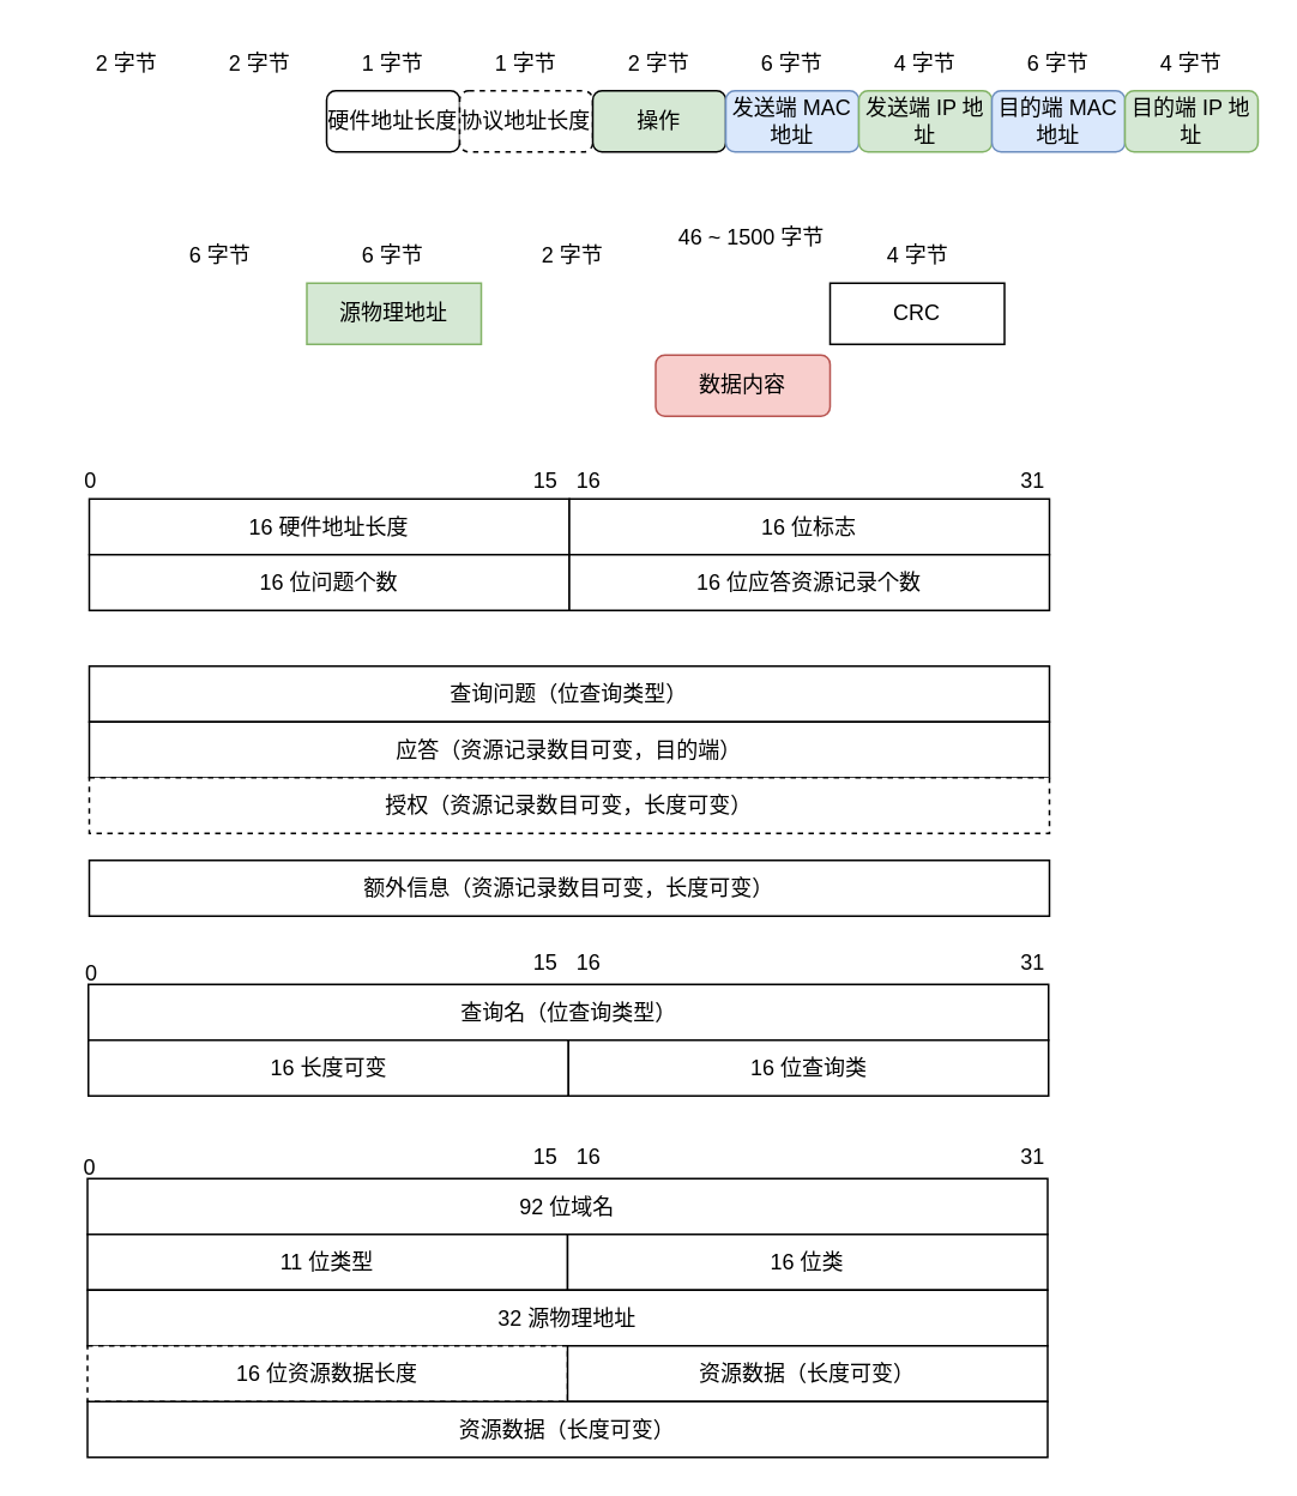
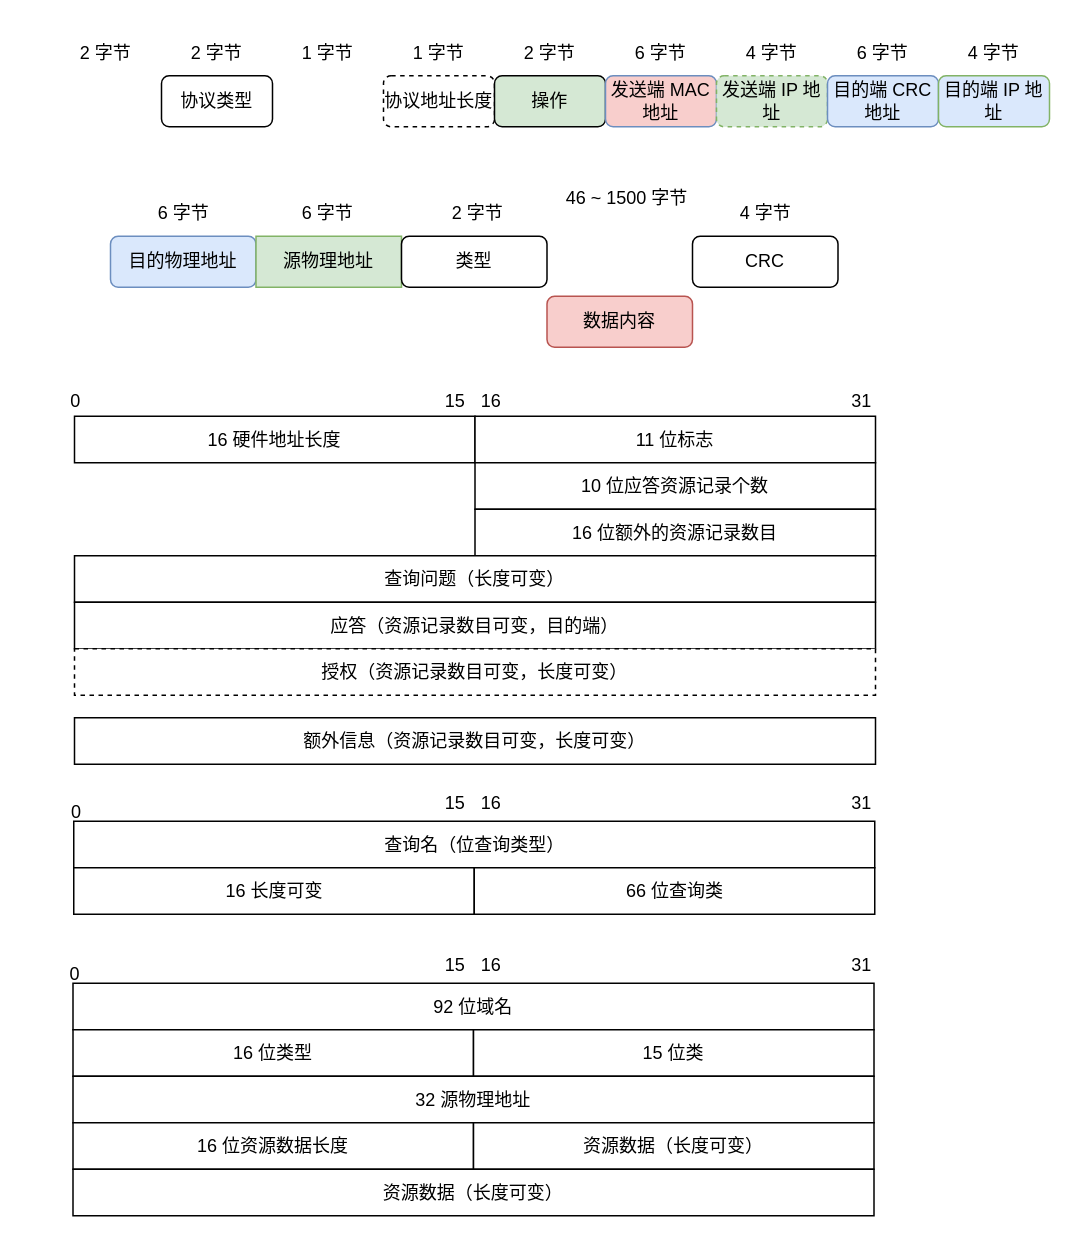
  <mxCell id="0" />
  <mxCell id="1" parent="0" />
  <mxCell id="2" value="2 字节" style="text;html=1;strokeColor=none;fillColor=none;align=center;verticalAlign=middle;whiteSpace=wrap;rounded=0;" vertex="1" parent="1"><mxGeometry x="40" y="20" width="60" height="30" as="geometry" /></mxCell>
+ <mxCell id="3" value="协议类型" style="rounded=1;whiteSpace=wrap;html=1;" vertex="1" parent="1"><mxGeometry x="107" y="50" width="74" height="34" as="geometry" /></mxCell>
  <mxCell id="4" value="2 字节" style="text;html=1;strokeColor=none;fillColor=none;align=center;verticalAlign=middle;whiteSpace=wrap;rounded=0;" vertex="1" parent="1"><mxGeometry x="114" y="20" width="60" height="30" as="geometry" /></mxCell>
- <mxCell id="5" value="硬件地址长度" style="rounded=1;whiteSpace=wrap;html=1;" vertex="1" parent="1"><mxGeometry x="181" y="50" width="74" height="34" as="geometry" /></mxCell>
  <mxCell id="6" value="1 字节" style="text;html=1;strokeColor=none;fillColor=none;align=center;verticalAlign=middle;whiteSpace=wrap;rounded=0;" vertex="1" parent="1"><mxGeometry x="188" y="20" width="60" height="30" as="geometry" /></mxCell>
  <mxCell id="7" value="协议地址长度" style="rounded=1;whiteSpace=wrap;html=1;dashed=1;" vertex="1" parent="1"><mxGeometry x="255" y="50" width="74" height="34" as="geometry" /></mxCell>
  <mxCell id="8" value="1 字节" style="text;html=1;strokeColor=none;fillColor=none;align=center;verticalAlign=middle;whiteSpace=wrap;rounded=0;" vertex="1" parent="1"><mxGeometry x="262" y="20" width="60" height="30" as="geometry" /></mxCell>
  <mxCell id="9" value="操作" style="rounded=1;whiteSpace=wrap;html=1;fillColor=#d5e8d4;" vertex="1" parent="1"><mxGeometry x="329" y="50" width="74" height="34" as="geometry" /></mxCell>
  <mxCell id="10" value="2 字节" style="text;html=1;strokeColor=none;fillColor=none;align=center;verticalAlign=middle;whiteSpace=wrap;rounded=0;" vertex="1" parent="1"><mxGeometry x="336" y="20" width="60" height="30" as="geometry" /></mxCell>
- <mxCell id="11" value="发送端 MAC 地址" style="rounded=1;whiteSpace=wrap;html=1;fillColor=#dae8fc;strokeColor=#6c8ebf;" vertex="1" parent="1"><mxGeometry x="403" y="50" width="74" height="34" as="geometry" /></mxCell>
+ <mxCell id="11" value="发送端 MAC 地址" style="rounded=1;whiteSpace=wrap;html=1;fillColor=#f8cecc;strokeColor=#6c8ebf;" vertex="1" parent="1"><mxGeometry x="403" y="50" width="74" height="34" as="geometry" /></mxCell>
  <mxCell id="12" value="6 字节" style="text;html=1;strokeColor=none;fillColor=none;align=center;verticalAlign=middle;whiteSpace=wrap;rounded=0;" vertex="1" parent="1"><mxGeometry x="410" y="20" width="60" height="30" as="geometry" /></mxCell>
- <mxCell id="13" value="发送端 IP 地址" style="rounded=1;whiteSpace=wrap;html=1;fillColor=#d5e8d4;strokeColor=#82b366;" vertex="1" parent="1"><mxGeometry x="477" y="50" width="74" height="34" as="geometry" /></mxCell>
+ <mxCell id="13" value="发送端 IP 地址" style="rounded=1;whiteSpace=wrap;html=1;fillColor=#d5e8d4;strokeColor=#82b366;dashed=1;" vertex="1" parent="1"><mxGeometry x="477" y="50" width="74" height="34" as="geometry" /></mxCell>
  <mxCell id="14" value="4 字节" style="text;html=1;strokeColor=none;fillColor=none;align=center;verticalAlign=middle;whiteSpace=wrap;rounded=0;" vertex="1" parent="1"><mxGeometry x="484" y="20" width="60" height="30" as="geometry" /></mxCell>
- <mxCell id="15" value="目的端 MAC 地址" style="rounded=1;whiteSpace=wrap;html=1;fillColor=#dae8fc;strokeColor=#6c8ebf;" vertex="1" parent="1"><mxGeometry x="551" y="50" width="74" height="34" as="geometry" /></mxCell>
+ <mxCell id="15" value="目的端 CRC 地址" style="rounded=1;whiteSpace=wrap;html=1;fillColor=#dae8fc;strokeColor=#6c8ebf;" vertex="1" parent="1"><mxGeometry x="551" y="50" width="74" height="34" as="geometry" /></mxCell>
  <mxCell id="16" value="6 字节" style="text;html=1;strokeColor=none;fillColor=none;align=center;verticalAlign=middle;whiteSpace=wrap;rounded=0;" vertex="1" parent="1"><mxGeometry x="558" y="20" width="60" height="30" as="geometry" /></mxCell>
- <mxCell id="17" value="目的端 IP 地址" style="rounded=1;whiteSpace=wrap;html=1;fillColor=#d5e8d4;strokeColor=#82b366;" vertex="1" parent="1"><mxGeometry x="625" y="50" width="74" height="34" as="geometry" /></mxCell>
+ <mxCell id="17" value="目的端 IP 地址" style="rounded=1;whiteSpace=wrap;html=1;fillColor=#dae8fc;strokeColor=#82b366;" vertex="1" parent="1"><mxGeometry x="625" y="50" width="74" height="34" as="geometry" /></mxCell>
  <mxCell id="18" value="4 字节" style="text;html=1;strokeColor=none;fillColor=none;align=center;verticalAlign=middle;whiteSpace=wrap;rounded=0;" vertex="1" parent="1"><mxGeometry x="632" y="20" width="60" height="30" as="geometry" /></mxCell>
+ <mxCell id="19" value="目的物理地址" style="rounded=1;whiteSpace=wrap;html=1;fillColor=#dae8fc;strokeColor=#6c8ebf;" vertex="1" parent="1"><mxGeometry x="73" y="157" width="97" height="34" as="geometry" /></mxCell>
  <mxCell id="20" value="源物理地址" style="whiteSpace=wrap;html=1;fillColor=#d5e8d4;strokeColor=#82b366;rounded=0;" vertex="1" parent="1"><mxGeometry x="170" y="157" width="97" height="34" as="geometry" /></mxCell>
+ <mxCell id="21" value="类型" style="rounded=1;whiteSpace=wrap;html=1;" vertex="1" parent="1"><mxGeometry x="267" y="157" width="97" height="34" as="geometry" /></mxCell>
  <mxCell id="22" value="数据内容" style="rounded=1;whiteSpace=wrap;html=1;fillColor=#f8cecc;strokeColor=#b85450;" vertex="1" parent="1"><mxGeometry x="364" y="197" width="97" height="34" as="geometry" /></mxCell>
- <mxCell id="23" value="CRC" style="whiteSpace=wrap;html=1;rounded=0;" vertex="1" parent="1"><mxGeometry x="461" y="157" width="97" height="34" as="geometry" /></mxCell>
+ <mxCell id="23" value="CRC" style="rounded=1;whiteSpace=wrap;html=1;" vertex="1" parent="1"><mxGeometry x="461" y="157" width="97" height="34" as="geometry" /></mxCell>
  <mxCell id="24" value="6 字节" style="text;html=1;strokeColor=none;fillColor=none;align=center;verticalAlign=middle;whiteSpace=wrap;rounded=0;" vertex="1" parent="1"><mxGeometry x="92" y="127" width="60" height="30" as="geometry" /></mxCell>
  <mxCell id="25" value="6 字节" style="text;html=1;strokeColor=none;fillColor=none;align=center;verticalAlign=middle;whiteSpace=wrap;rounded=0;" vertex="1" parent="1"><mxGeometry x="188" y="127" width="60" height="30" as="geometry" /></mxCell>
  <mxCell id="26" value="2 字节" style="text;html=1;strokeColor=none;fillColor=none;align=center;verticalAlign=middle;whiteSpace=wrap;rounded=0;" vertex="1" parent="1"><mxGeometry x="288" y="127" width="60" height="30" as="geometry" /></mxCell>
  <mxCell id="27" value="46 ~ 1500 字节" style="text;html=1;strokeColor=none;fillColor=none;align=center;verticalAlign=middle;whiteSpace=wrap;rounded=0;" vertex="1" parent="1"><mxGeometry x="373.25" y="117" width="88.5" height="30" as="geometry" /></mxCell>
  <mxCell id="28" value="4 字节" style="text;html=1;strokeColor=none;fillColor=none;align=center;verticalAlign=middle;whiteSpace=wrap;rounded=0;" vertex="1" parent="1"><mxGeometry x="479.5" y="127" width="60" height="30" as="geometry" /></mxCell>
  <mxCell id="29" value="16 硬件地址长度" style="rounded=0;whiteSpace=wrap;html=1;" vertex="1" parent="1"><mxGeometry x="49" y="277" width="267" height="31" as="geometry" /></mxCell>
- <mxCell id="30" value="16 位标志" style="rounded=0;whiteSpace=wrap;html=1;" vertex="1" parent="1"><mxGeometry x="316" y="277" width="267" height="31" as="geometry" /></mxCell>
- <mxCell id="31" value="16 位问题个数" style="rounded=0;whiteSpace=wrap;html=1;" vertex="1" parent="1"><mxGeometry x="49" y="308" width="267" height="31" as="geometry" /></mxCell>
- <mxCell id="32" value="16 位应答资源记录个数" style="rounded=0;whiteSpace=wrap;html=1;" vertex="1" parent="1"><mxGeometry x="316" y="308" width="267" height="31" as="geometry" /></mxCell>
- <mxCell id="34" value="查询问题（位查询类型）" style="rounded=0;whiteSpace=wrap;html=1;" vertex="1" parent="1"><mxGeometry x="49" y="370" width="534" height="31" as="geometry" /></mxCell>
+ <mxCell id="30" value="11 位标志" style="rounded=0;whiteSpace=wrap;html=1;" vertex="1" parent="1"><mxGeometry x="316" y="277" width="267" height="31" as="geometry" /></mxCell>
+ <mxCell id="32" value="10 位应答资源记录个数" style="rounded=0;whiteSpace=wrap;html=1;" vertex="1" parent="1"><mxGeometry x="316" y="308" width="267" height="31" as="geometry" /></mxCell>
+ <mxCell id="33" value="16 位额外的资源记录数目" style="rounded=0;whiteSpace=wrap;html=1;" vertex="1" parent="1"><mxGeometry x="316" y="339" width="267" height="31" as="geometry" /></mxCell>
+ <mxCell id="34" value="查询问题（长度可变）" style="rounded=0;whiteSpace=wrap;html=1;" vertex="1" parent="1"><mxGeometry x="49" y="370" width="534" height="31" as="geometry" /></mxCell>
  <mxCell id="35" value="应答（资源记录数目可变，目的端）" style="rounded=0;whiteSpace=wrap;html=1;" vertex="1" parent="1"><mxGeometry x="49" y="401" width="534" height="31" as="geometry" /></mxCell>
  <mxCell id="36" value="授权（资源记录数目可变，长度可变）" style="rounded=0;whiteSpace=wrap;html=1;dashed=1;" vertex="1" parent="1"><mxGeometry x="49" y="432" width="534" height="31" as="geometry" /></mxCell>
  <mxCell id="37" value="额外信息（资源记录数目可变，长度可变）" style="rounded=0;whiteSpace=wrap;html=1;" vertex="1" parent="1"><mxGeometry x="49" y="478" width="534" height="31" as="geometry" /></mxCell>
  <mxCell id="38" value="0" style="text;html=1;strokeColor=none;fillColor=none;align=center;verticalAlign=middle;whiteSpace=wrap;rounded=0;" vertex="1" parent="1"><mxGeometry x="20" y="252" width="60" height="30" as="geometry" /></mxCell>
  <mxCell id="39" value="15" style="text;html=1;strokeColor=none;fillColor=none;align=center;verticalAlign=middle;whiteSpace=wrap;rounded=0;" vertex="1" parent="1"><mxGeometry x="294" y="255" width="18" height="24" as="geometry" /></mxCell>
  <mxCell id="40" value="16" style="text;html=1;strokeColor=none;fillColor=none;align=center;verticalAlign=middle;whiteSpace=wrap;rounded=0;" vertex="1" parent="1"><mxGeometry x="318" y="255" width="18" height="24" as="geometry" /></mxCell>
  <mxCell id="41" value="31" style="text;html=1;strokeColor=none;fillColor=none;align=center;verticalAlign=middle;whiteSpace=wrap;rounded=0;" vertex="1" parent="1"><mxGeometry x="565" y="255" width="18" height="24" as="geometry" /></mxCell>
  <mxCell id="42" value="查询名（位查询类型）" style="rounded=0;whiteSpace=wrap;html=1;" vertex="1" parent="1"><mxGeometry x="48.5" y="547" width="534" height="31" as="geometry" /></mxCell>
  <mxCell id="43" value="16 长度可变" style="rounded=0;whiteSpace=wrap;html=1;" vertex="1" parent="1"><mxGeometry x="48.5" y="578" width="267" height="31" as="geometry" /></mxCell>
- <mxCell id="44" value="16 位查询类" style="rounded=0;whiteSpace=wrap;html=1;" vertex="1" parent="1"><mxGeometry x="315.5" y="578" width="267" height="31" as="geometry" /></mxCell>
+ <mxCell id="44" value="66 位查询类" style="rounded=0;whiteSpace=wrap;html=1;" vertex="1" parent="1"><mxGeometry x="315.5" y="578" width="267" height="31" as="geometry" /></mxCell>
  <mxCell id="45" value="0" style="text;html=1;strokeColor=none;fillColor=none;align=center;verticalAlign=middle;whiteSpace=wrap;rounded=0;" vertex="1" parent="1"><mxGeometry x="40.5" y="526" width="19" height="30" as="geometry" /></mxCell>
  <mxCell id="46" value="15" style="text;html=1;strokeColor=none;fillColor=none;align=center;verticalAlign=middle;whiteSpace=wrap;rounded=0;" vertex="1" parent="1"><mxGeometry x="294" y="523" width="18" height="24" as="geometry" /></mxCell>
  <mxCell id="47" value="16" style="text;html=1;strokeColor=none;fillColor=none;align=center;verticalAlign=middle;whiteSpace=wrap;rounded=0;" vertex="1" parent="1"><mxGeometry x="318" y="523" width="18" height="24" as="geometry" /></mxCell>
  <mxCell id="48" value="31" style="text;html=1;strokeColor=none;fillColor=none;align=center;verticalAlign=middle;whiteSpace=wrap;rounded=0;" vertex="1" parent="1"><mxGeometry x="565" y="523" width="18" height="24" as="geometry" /></mxCell>
  <mxCell id="49" value="92 位域名" style="rounded=0;whiteSpace=wrap;html=1;" vertex="1" parent="1"><mxGeometry x="48" y="655" width="534" height="31" as="geometry" /></mxCell>
  <mxCell id="50" value="0" style="text;html=1;strokeColor=none;fillColor=none;align=center;verticalAlign=middle;whiteSpace=wrap;rounded=0;" vertex="1" parent="1"><mxGeometry x="40" y="634" width="19" height="30" as="geometry" /></mxCell>
  <mxCell id="51" value="15" style="text;html=1;strokeColor=none;fillColor=none;align=center;verticalAlign=middle;whiteSpace=wrap;rounded=0;" vertex="1" parent="1"><mxGeometry x="293.5" y="631" width="18" height="24" as="geometry" /></mxCell>
  <mxCell id="52" value="16" style="text;html=1;strokeColor=none;fillColor=none;align=center;verticalAlign=middle;whiteSpace=wrap;rounded=0;" vertex="1" parent="1"><mxGeometry x="317.5" y="631" width="18" height="24" as="geometry" /></mxCell>
  <mxCell id="53" value="31" style="text;html=1;strokeColor=none;fillColor=none;align=center;verticalAlign=middle;whiteSpace=wrap;rounded=0;" vertex="1" parent="1"><mxGeometry x="564.5" y="631" width="18" height="24" as="geometry" /></mxCell>
- <mxCell id="54" value="11 位类型" style="rounded=0;whiteSpace=wrap;html=1;" vertex="1" parent="1"><mxGeometry x="48" y="686" width="267" height="31" as="geometry" /></mxCell>
- <mxCell id="55" value="16 位类" style="rounded=0;whiteSpace=wrap;html=1;" vertex="1" parent="1"><mxGeometry x="315" y="686" width="267" height="31" as="geometry" /></mxCell>
+ <mxCell id="54" value="16 位类型" style="rounded=0;whiteSpace=wrap;html=1;" vertex="1" parent="1"><mxGeometry x="48" y="686" width="267" height="31" as="geometry" /></mxCell>
+ <mxCell id="55" value="15 位类" style="rounded=0;whiteSpace=wrap;html=1;" vertex="1" parent="1"><mxGeometry x="315" y="686" width="267" height="31" as="geometry" /></mxCell>
  <mxCell id="56" value="32 源物理地址" style="rounded=0;whiteSpace=wrap;html=1;" vertex="1" parent="1"><mxGeometry x="48" y="717" width="534" height="31" as="geometry" /></mxCell>
- <mxCell id="57" value="16 位资源数据长度" style="rounded=0;whiteSpace=wrap;html=1;dashed=1;" vertex="1" parent="1"><mxGeometry x="48" y="748" width="267" height="31" as="geometry" /></mxCell>
+ <mxCell id="57" value="16 位资源数据长度" style="rounded=0;whiteSpace=wrap;html=1;" vertex="1" parent="1"><mxGeometry x="48" y="748" width="267" height="31" as="geometry" /></mxCell>
  <mxCell id="58" value="资源数据（长度可变）" style="rounded=0;whiteSpace=wrap;html=1;" vertex="1" parent="1"><mxGeometry x="315" y="748" width="267" height="31" as="geometry" /></mxCell>
  <mxCell id="59" value="资源数据（长度可变）" style="rounded=0;whiteSpace=wrap;html=1;" vertex="1" parent="1"><mxGeometry x="48" y="779" width="534" height="31" as="geometry" /></mxCell>
